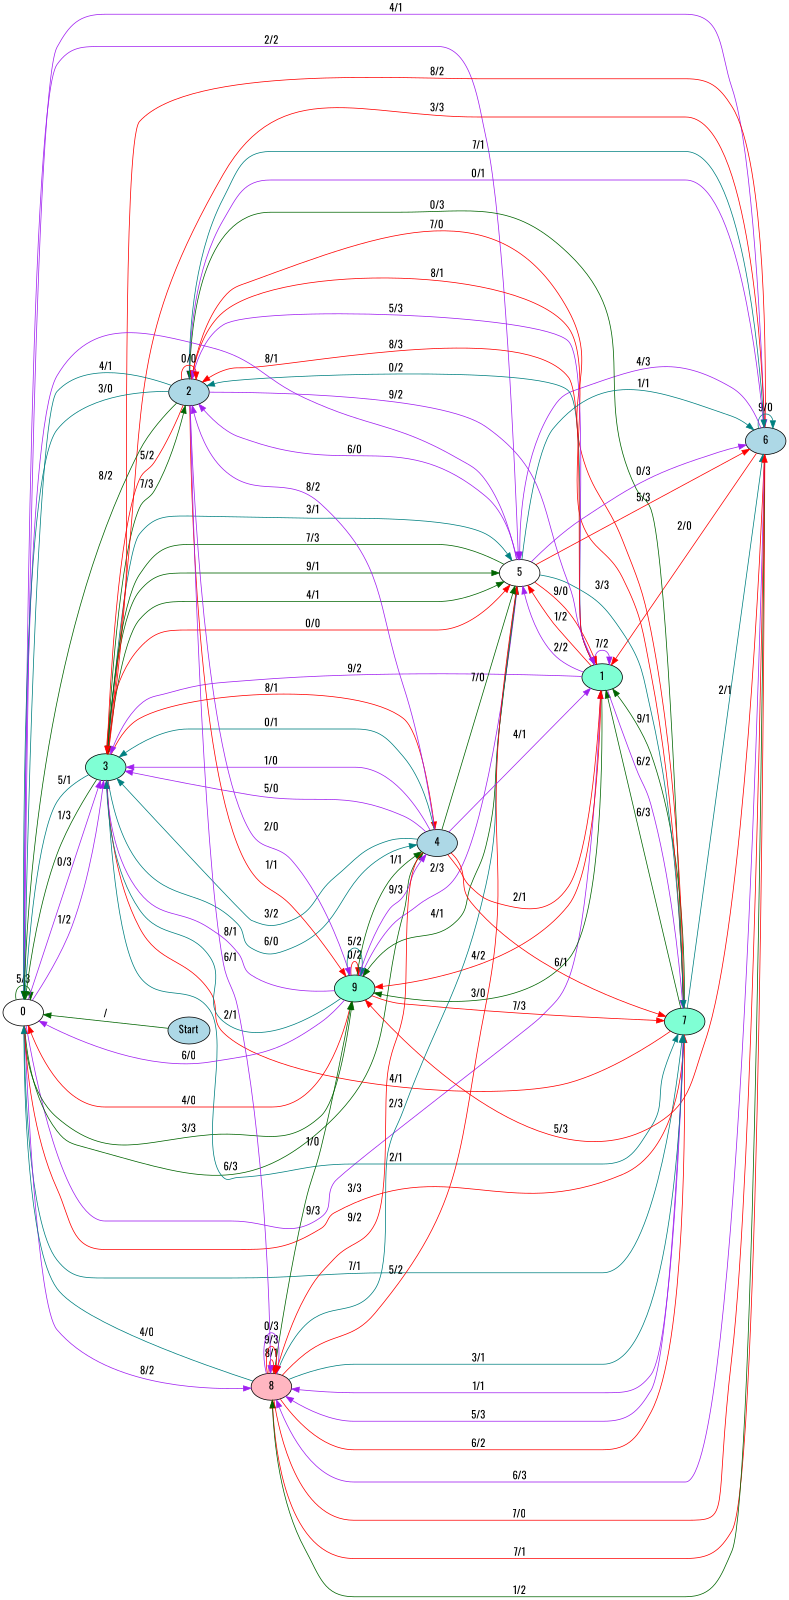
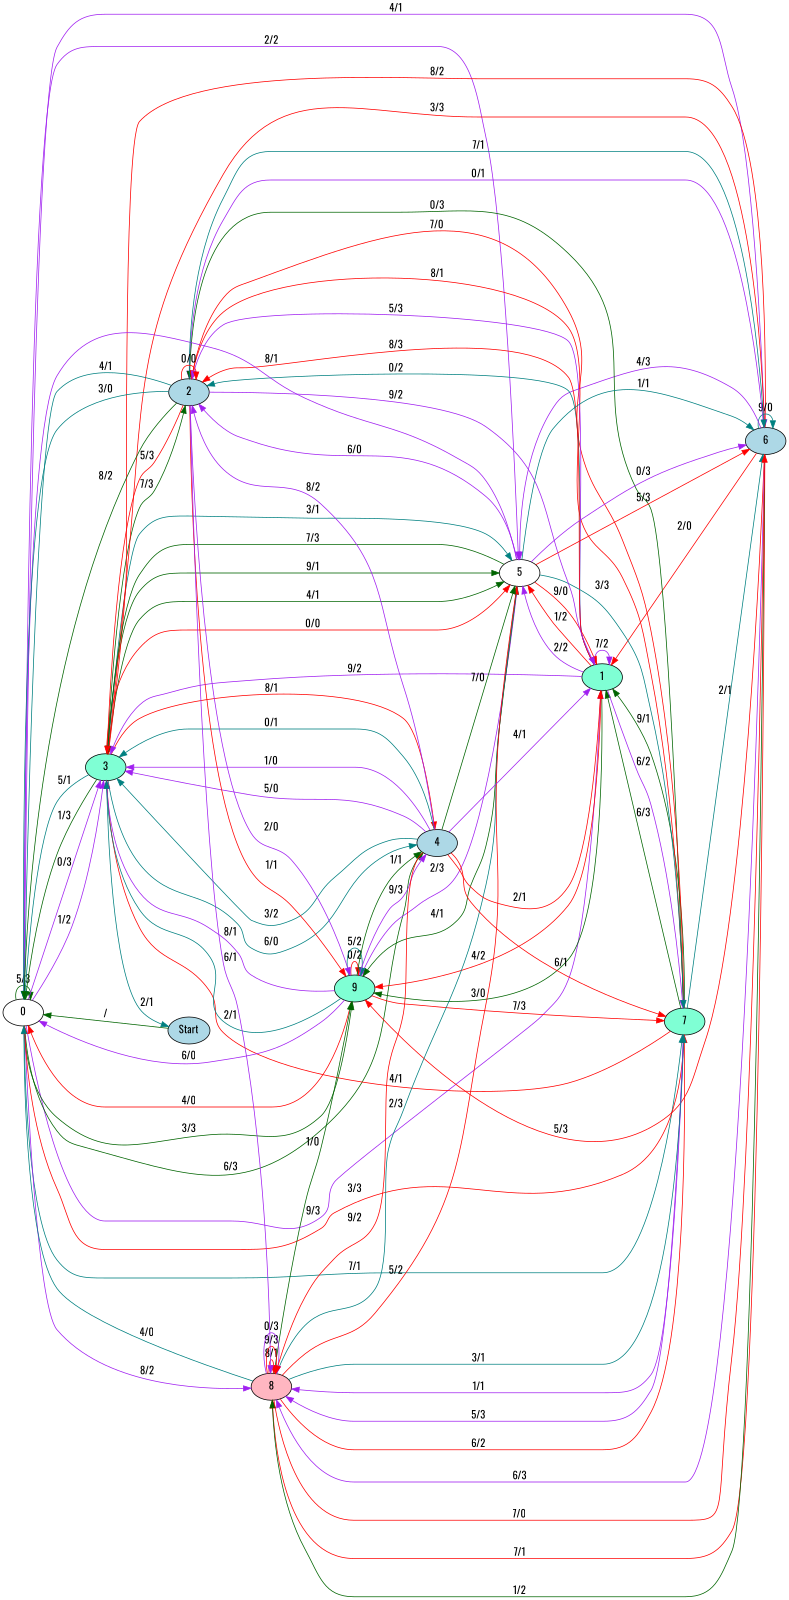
  digraph {
    fontname=Oswald
    rankdir=LR
    node [fillcolor=lightblue fontname=Oswald style=filled]
    edge [color=purple fontname=Oswald]
    0 [fillcolor=white]
    Start
    3 [fillcolor=aquamarine]
    6
    7 [fillcolor=aquamarine]
    1 [fillcolor=aquamarine]
    5 [fillcolor=white]
    9 [fillcolor=aquamarine]
    8 [fillcolor=lightpink]
    4
    2
    0 -> 0 [color=darkgreen label="5/3"]
    0 -> 3 [label="0/3"]
    0 -> 3 [label="1/2"]
    0 -> 6 [label="4/1"]
    0 -> 7 [color=teal label="7/1"]
    0 -> 1 [label="9/3"]
    0 -> 5 [label="2/2"]
    0 -> 9 [color=darkgreen label="3/3"]
    0 -> 8 [label="8/2"]
    0 -> 4 [color=darkgreen label="6/3"]
    Start -> 0 [color=darkgreen label="/"]
    3 -> 0 [color=teal label="5/1"]
    3 -> 0 [color=darkgreen label="1/3"]
-   3 -> 7 [color=teal label="2/1"]
+   3 -> Start [color=teal label="2/1"]
    3 -> 5 [color=darkgreen label="9/1"]
    3 -> 5 [color=darkgreen label="4/1"]
    3 -> 5 [color=red label="0/0"]
    3 -> 5 [color=teal label="3/1"]
    3 -> 4 [color=teal label="6/0"]
    3 -> 4 [color=red label="8/1"]
    3 -> 2 [color=darkgreen label="7/3"]
    6 -> 3 [color=red label="8/2"]
    6 -> 3 [color=red label="3/3"]
    6 -> 6 [color=teal label="9/0"]
    6 -> 1 [color=red label="2/0"]
    6 -> 5 [label="4/3"]
    6 -> 9 [color=red label="5/3"]
    6 -> 8 [color=red label="7/1"]
    6 -> 8 [color=darkgreen label="1/2"]
    6 -> 8 [label="6/3"]
    6 -> 2 [label="0/1"]
    7 -> 0 [color=red label="3/3"]
    7 -> 3 [color=red label="4/1"]
    7 -> 6 [color=teal label="2/1"]
    7 -> 1 [color=darkgreen label="6/3"]
    7 -> 1 [color=darkgreen label="9/1"]
    7 -> 8 [label="1/1"]
    7 -> 8 [label="5/3"]
    7 -> 2 [color=red label="8/1"]
    7 -> 2 [color=darkgreen label="0/3"]
    7 -> 2 [color=red label="7/0"]
    1 -> 3 [label="9/2"]
    1 -> 7 [label="6/2"]
    1 -> 1 [label="7/2"]
    1 -> 5 [color=red label="1/2"]
    1 -> 5 [label="2/2"]
    1 -> 9 [color=darkgreen label="3/0"]
    1 -> 9 [color=red label="4/2"]
    1 -> 2 [color=teal label="0/2"]
    1 -> 2 [label="5/3"]
    1 -> 2 [color=red label="8/3"]
    5 -> 0 [label="8/1"]
    5 -> 3 [color=darkgreen label="7/3"]
    5 -> 6 [color=teal label="1/1"]
    5 -> 6 [color=red label="5/3"]
    5 -> 6 [label="0/3"]
    5 -> 7 [color=teal label="3/3"]
    5 -> 1 [color=red label="9/0"]
    5 -> 9 [label="2/3"]
    5 -> 9 [color=darkgreen label="4/1"]
    5 -> 2 [label="6/0"]
    9 -> 0 [label="6/0"]
    9 -> 0 [color=red label="4/0"]
    9 -> 3 [label="8/1"]
    9 -> 3 [color=teal label="2/1"]
    9 -> 7 [color=red label="7/3"]
    9 -> 9 [color=red label="0/2"]
    9 -> 9 [color=teal label="5/2"]
    9 -> 4 [color=darkgreen label="1/1"]
    9 -> 4 [label="9/3"]
    8 -> 0 [color=teal label="4/0"]
    8 -> 6 [color=red label="7/0"]
    8 -> 7 [color=red label="6/2"]
    8 -> 7 [color=teal label="3/1"]
    8 -> 5 [color=teal label="2/3"]
    8 -> 5 [color=red label="5/2"]
    8 -> 9 [color=darkgreen label="1/0"]
    8 -> 8 [color=red label="8/1"]
    8 -> 8 [color=red label="9/3"]
    8 -> 8 [label="0/3"]
    4 -> 3 [color=teal label="0/1"]
    4 -> 3 [label="1/0"]
    4 -> 3 [label="5/0"]
    4 -> 3 [color=teal label="3/2"]
    4 -> 7 [color=red label="6/1"]
    4 -> 1 [color=red label="2/1"]
    4 -> 1 [label="4/1"]
    4 -> 5 [color=darkgreen label="7/0"]
    4 -> 8 [color=red label="9/2"]
    4 -> 2 [label="8/2"]
    2 -> 0 [color=teal label="4/1"]
    2 -> 0 [color=teal label="3/0"]
    2 -> 0 [color=darkgreen label="8/2"]
-   2 -> 3 [color=red label="5/2"]
+   2 -> 3 [color=red label="5/3"]
    2 -> 6 [color=teal label="7/1"]
    2 -> 1 [label="9/2"]
    2 -> 9 [color=red label="1/1"]
    2 -> 9 [label="2/0"]
    2 -> 8 [label="6/1"]
    2 -> 2 [color=red label="0/0"]
  }
